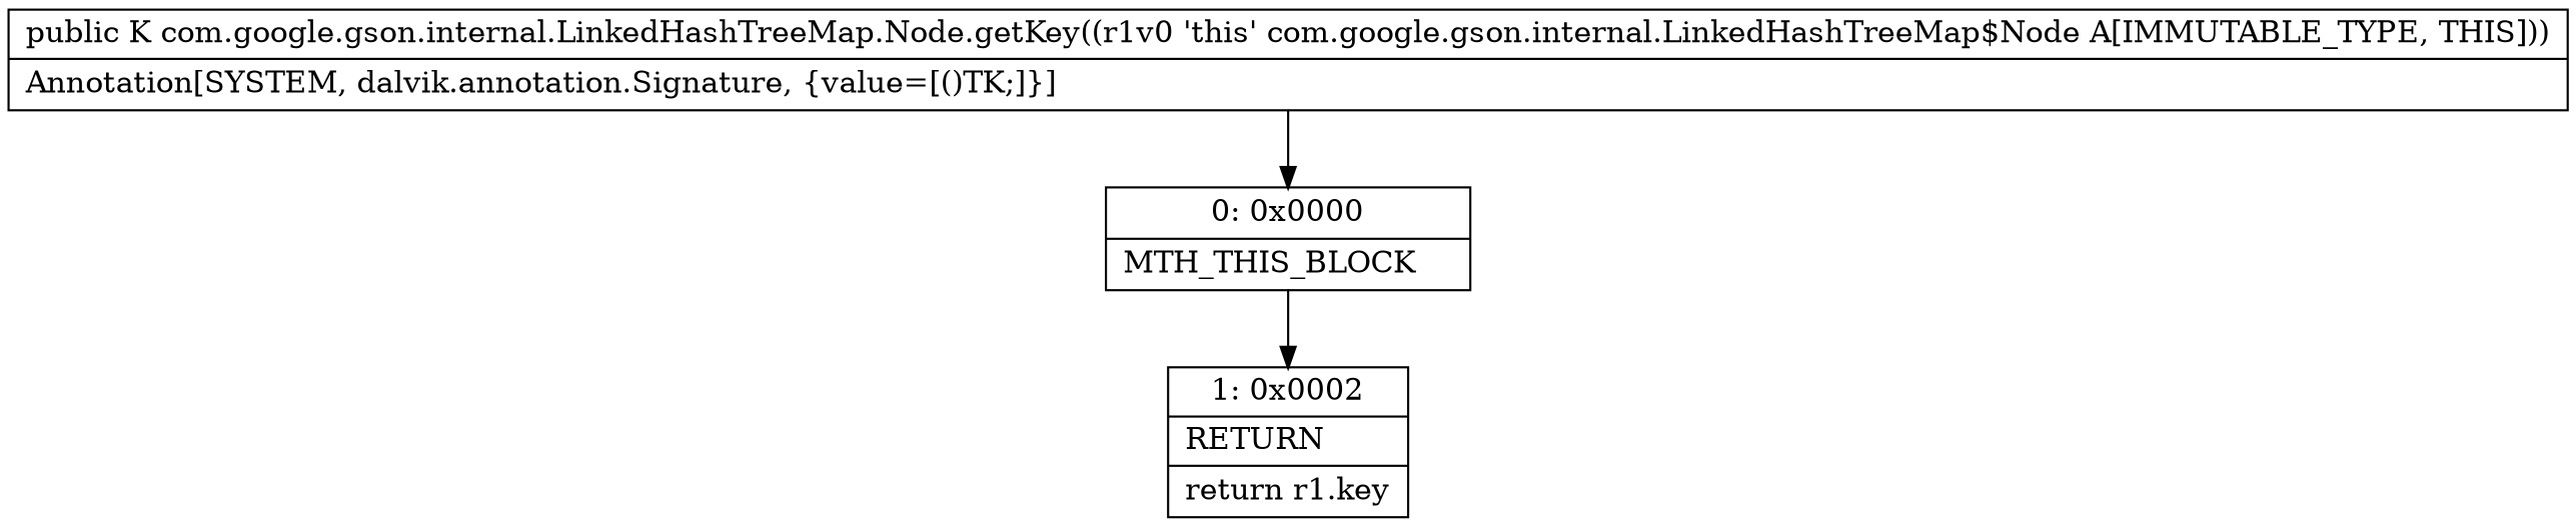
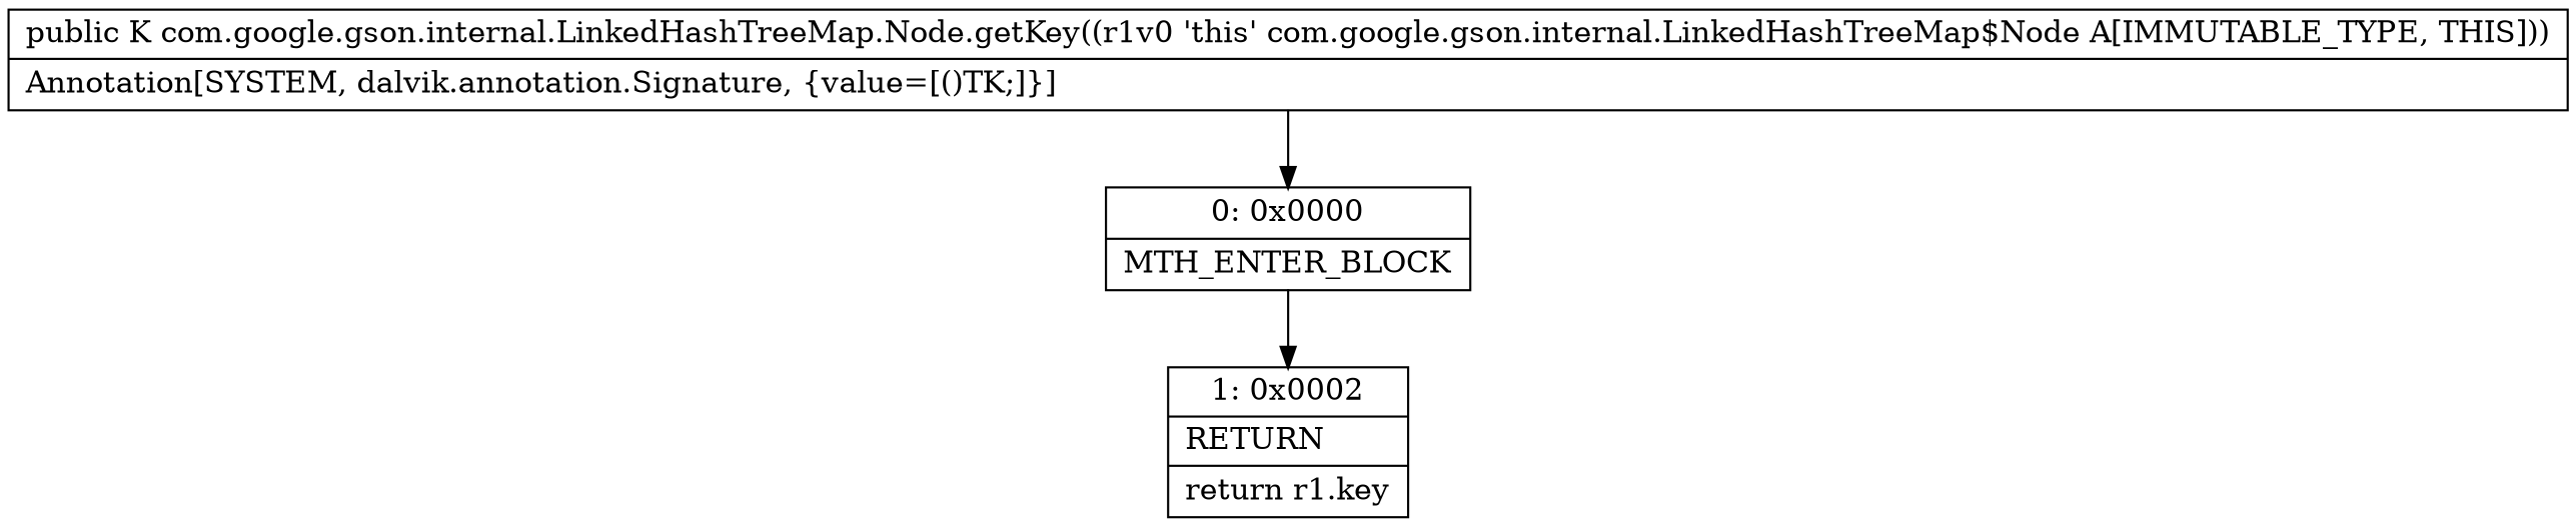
  digraph {
    node [shape=record]
-   n1 [label="{0\:\ 0x0000|MTH_THIS_BLOCK\l}"]
+   n1 [label="{0\:\ 0x0000|MTH_ENTER_BLOCK\l}"]
    n2 [label="{1\:\ 0x0002|RETURN\l|return r1.key\l}"]
    n3 [label="{public K com.google.gson.internal.LinkedHashTreeMap.Node.getKey((r1v0 'this' com.google.gson.internal.LinkedHashTreeMap$Node A[IMMUTABLE_TYPE, THIS]))  | Annotation[SYSTEM, dalvik.annotation.Signature, \{value=[()TK;]\}]\l}"]
    n1 -> n2
    n3 -> n1
  }
